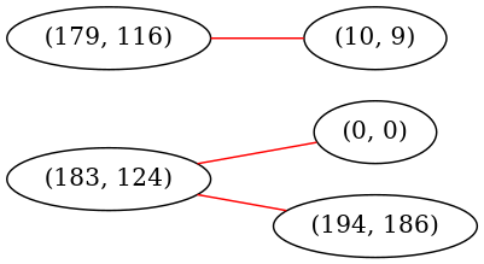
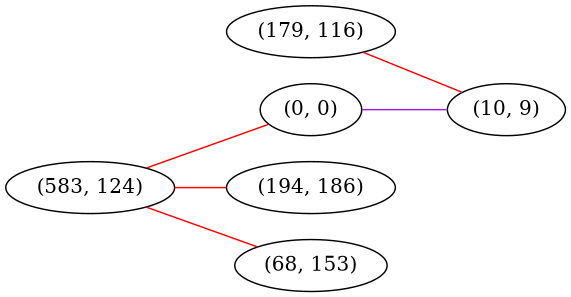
  graph {
    rankdir=LR
    edge [color=red weight=1]
    "(0, 0)"
    "(10, 9)"
-   "(183, 124)"
+   "(183, 124)" [label="(583, 124)"]
    n4 [label="(194, 186)"]
+   "(68, 153)"
    "(179, 116)"
+   "(0, 0)" -- "(10, 9)" [color=purple weight=4]
    "(183, 124)" -- "(0, 0)"
    "(183, 124)" -- n4
+   "(183, 124)" -- "(68, 153)"
    "(179, 116)" -- "(10, 9)"
  }
